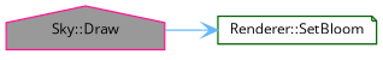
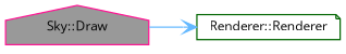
  digraph {
    rankdir=LR
    fontname="Open Sans"
    node [fontname="Open Sans" fontsize=10 style=filled]
    n1 [color=deeppink fillcolor=grey60 fontcolor=black height=0.2 label="Sky::Draw" shape=house width=0.4]
-   n2 [color=darkgreen fillcolor=white height=0.2 label="Renderer::SetBloom" shape=note width=0.4]
+   n2 [color=darkgreen fillcolor=white height=0.2 label="Renderer::Renderer" shape=note width=0.4]
    n1 -> n2 [color=steelblue1 fontname="Open Sans" fontsize=10 labelfontname=Helvetica labelfontsize=10 style=solid arrowhead=vee]
  }
